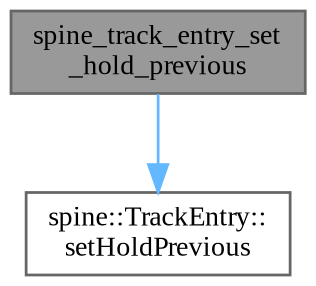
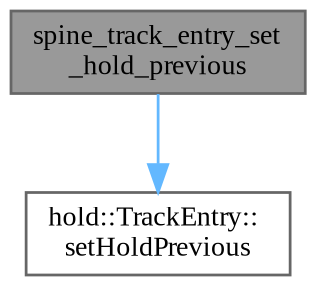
  digraph {
    rankdir=TB
    fontname="Liberation Serif"
    node [fontname="Liberation Serif" fontsize=10 shape=box style=filled]
    n1 [color=gray40 fillcolor=grey60 fontcolor=black height=0.2 label="spine_track_entry_set\l_hold_previous" width=0.4]
-   n2 [color=grey40 fillcolor=white height=0.2 label="spine::TrackEntry::\lsetHoldPrevious" width=0.4]
+   n2 [color=grey40 fillcolor=white height=0.2 label="hold::TrackEntry::\lsetHoldPrevious" width=0.4]
    n1 -> n2 [color=steelblue1 fontname="Liberation Serif" fontsize=10 labelfontname=Helvetica labelfontsize=10 style=solid]
  }
